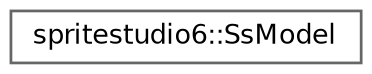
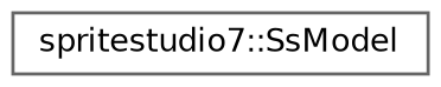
  digraph {
    rankdir=LR
    fontname="DejaVu Sans"
-   n1 [color=gray40 fillcolor=white fontname="DejaVu Sans" fontsize=10 height=0.2 label="spritestudio6::SsModel" shape=box style=filled width=0.4]
+   n1 [color=gray40 fillcolor=white fontname="DejaVu Sans" fontsize=10 height=0.2 label="spritestudio7::SsModel" shape=box style=filled width=0.4]
  }
